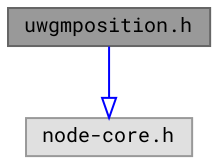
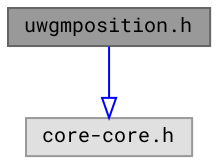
  digraph {
    fontname="Roboto Mono"
    node [fontname="Roboto Mono" fontsize=10 shape=box style=filled]
    n1 [color=gray40 fillcolor=grey60 fontcolor=black height=0.2 label="uwgmposition.h" width=0.4]
-   n2 [color=grey60 fillcolor="#E0E0E0" height=0.2 label="node-core.h" width=0.4]
+   n2 [color=grey60 fillcolor="#E0E0E0" height=0.2 label="core-core.h" width=0.4]
    n1 -> n2 [color=blue fontname="Roboto Mono" fontsize=10 labelfontname=Helvetica labelfontsize=10 style=solid arrowhead=onormal]
  }
